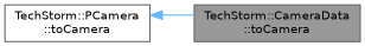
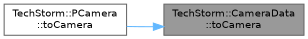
  digraph {
    rankdir=RL
    node [fontname=Helvetica fontsize=10 shape=box style=filled]
    n1 [color=gray40 fillcolor=grey60 fontcolor=black height=0.2 label="TechStorm::CameraData\l::toCamera" width=0.4]
    n2 [color=grey40 fillcolor=white height=0.2 label="TechStorm::PCamera\l::toCamera" width=0.4]
-   n2 -> n1 [color=steelblue1 dir=back fontname=Helvetica fontsize=10 labelfontname=Helvetica labelfontsize=10 style=solid]
+   n1 -> n2 [color=steelblue1 dir=back fontname=Helvetica fontsize=10 labelfontname=Helvetica labelfontsize=10 style=solid]
  }
